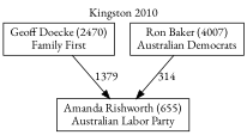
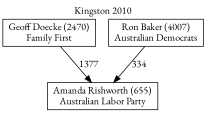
  digraph {
    fontname="EB Garamond"
    label="Kingston 2010"
    labelloc=t
    mclimit=10
    node [fontname="EB Garamond" shape=box]
    edge [fontname="EB Garamond"]
    n1 [label="Amanda Rishworth (655)\nAustralian Labor Party"]
    n2 [label="Geoff Doecke (2470)\nFamily First"]
    n3 [label="Ron Baker (4007)\nAustralian Democrats"]
-   n2 -> n1 [label=1379]
-   n3 -> n1 [label=314]
+   n2 -> n1 [label=1377]
+   n3 -> n1 [label=334]
  }
